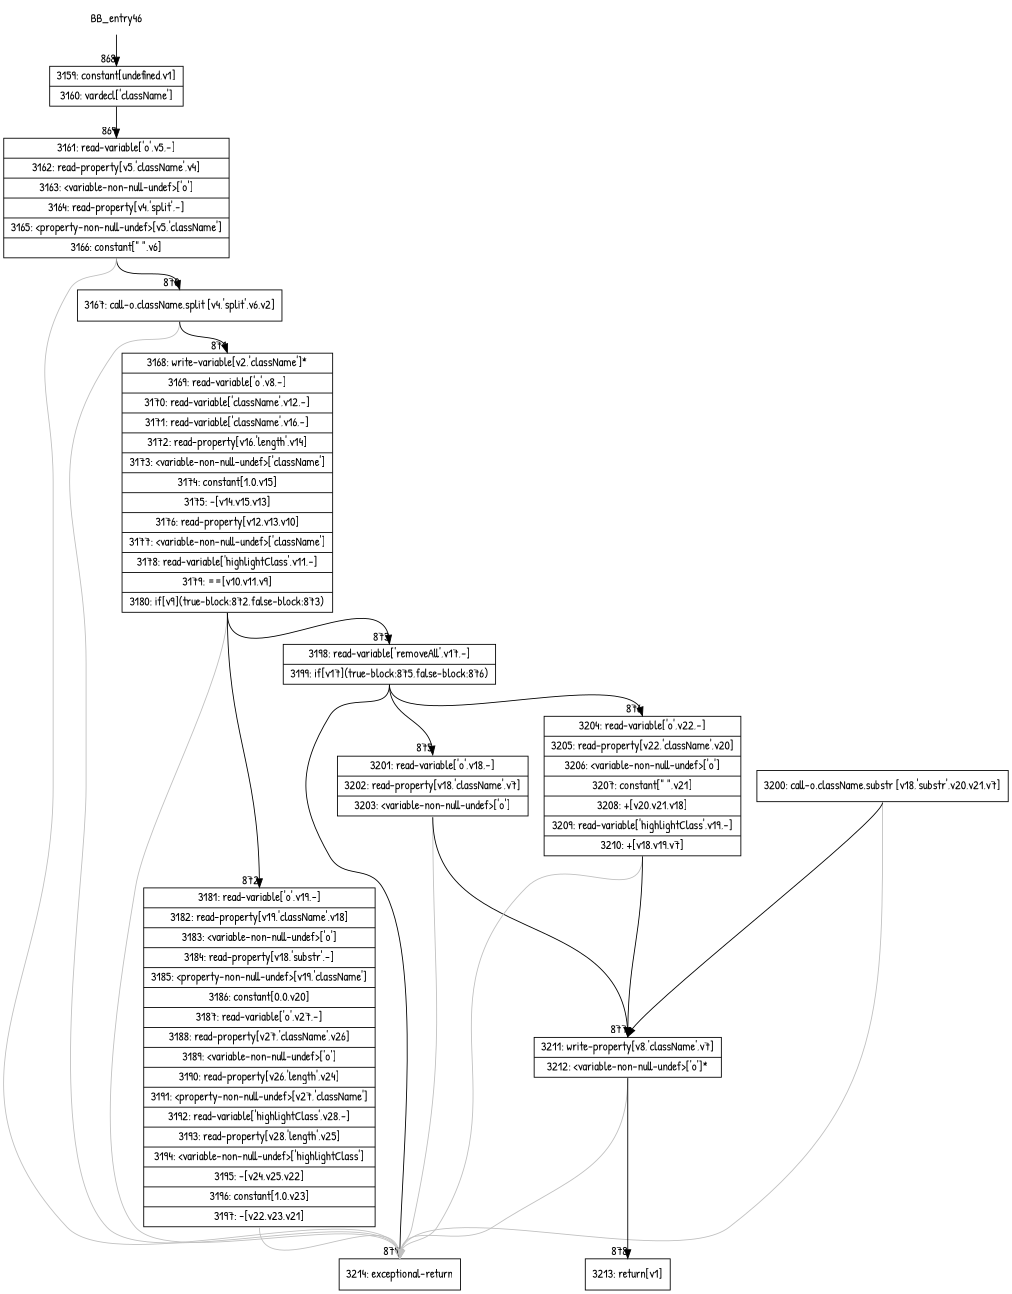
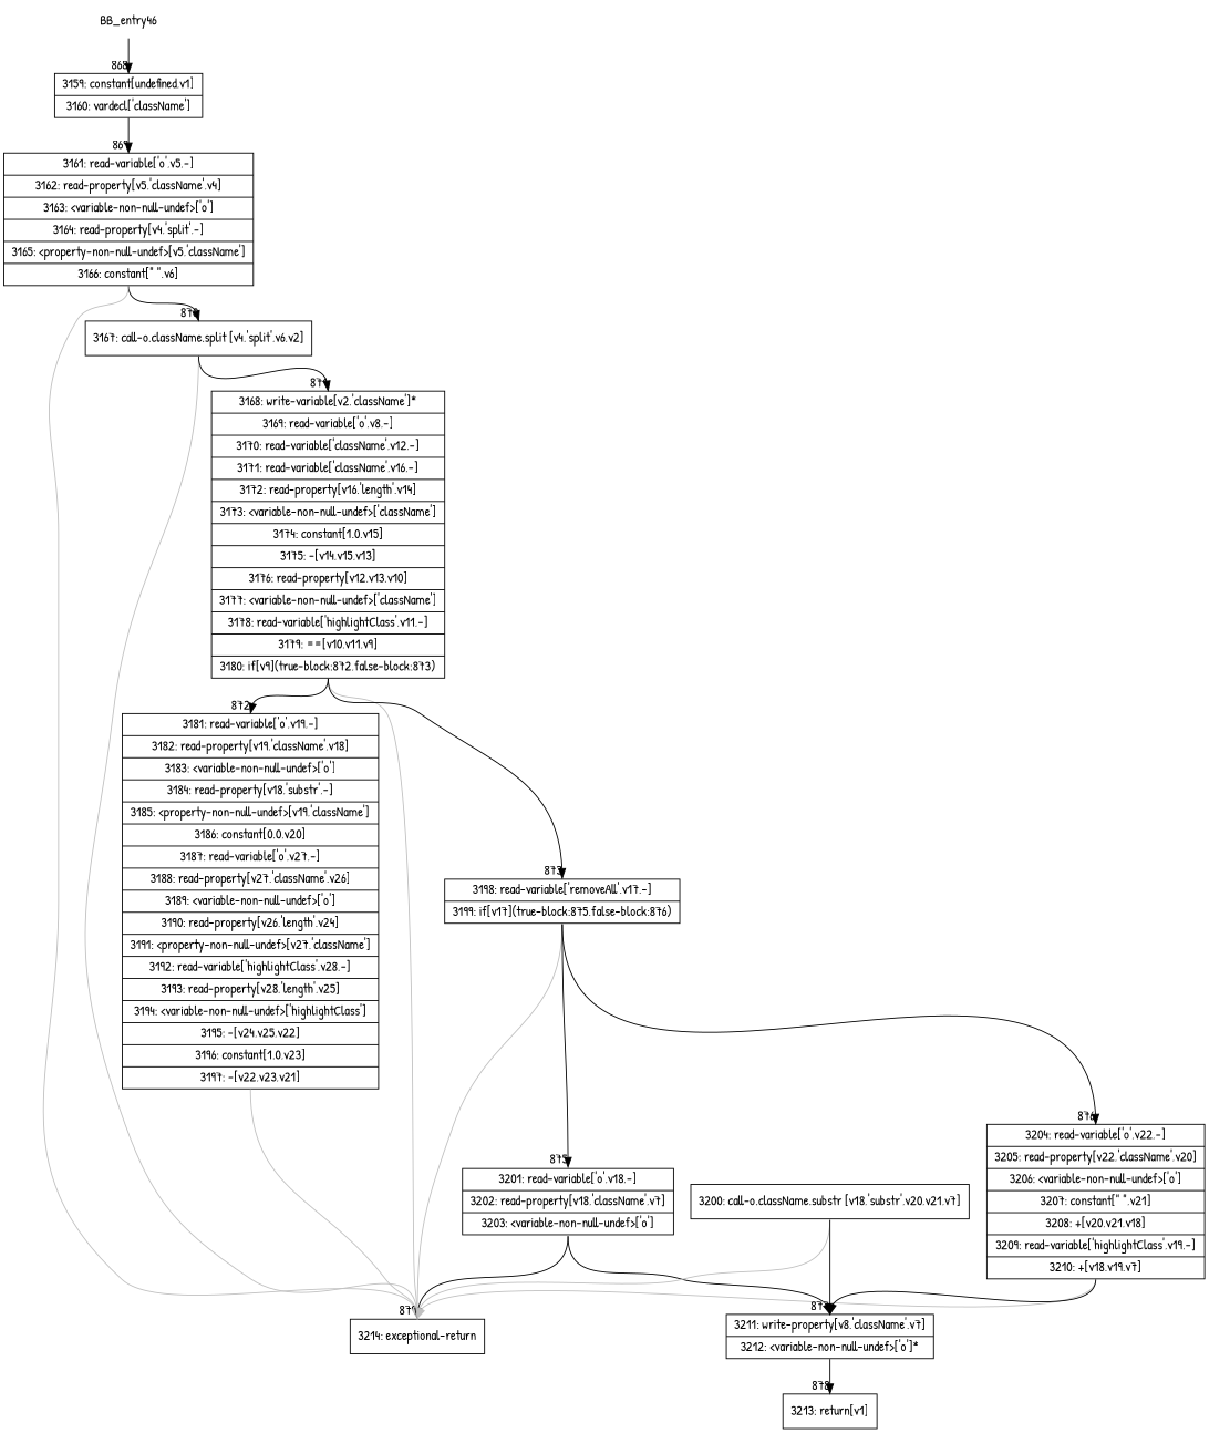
  digraph {
    fontname="Patrick Hand"
    rankdir=TD
    node [fontname="Patrick Hand" shape=record]
    edge [fontname="Patrick Hand" headport=n tailport=s]
    BB_entry46 [shape=none]
    n2 [label="{3159: constant[undefined,v1]|3160: vardecl['className']}"]
    n3 [label="{3161: read-variable['o',v5,-]|3162: read-property[v5,'className',v4]|3163: \<variable-non-null-undef\>['o']|3164: read-property[v4,'split',-]|3165: \<property-non-null-undef\>[v5,'className']|3166: constant[\" \",v6]}"]
    n4 [label="{3167: call-o.className.split [v4,'split',v6,v2]}"]
    n5 [label="{3214: exceptional-return}"]
    n6 [label="{3168: write-variable[v2,'className']*|3169: read-variable['o',v8,-]|3170: read-variable['className',v12,-]|3171: read-variable['className',v16,-]|3172: read-property[v16,'length',v14]|3173: \<variable-non-null-undef\>['className']|3174: constant[1.0,v15]|3175: -[v14,v15,v13]|3176: read-property[v12,v13,v10]|3177: \<variable-non-null-undef\>['className']|3178: read-variable['highlightClass',v11,-]|3179: ==[v10,v11,v9]|3180: if[v9](true-block:872,false-block:873)}"]
    n7 [label="{3181: read-variable['o',v19,-]|3182: read-property[v19,'className',v18]|3183: \<variable-non-null-undef\>['o']|3184: read-property[v18,'substr',-]|3185: \<property-non-null-undef\>[v19,'className']|3186: constant[0.0,v20]|3187: read-variable['o',v27,-]|3188: read-property[v27,'className',v26]|3189: \<variable-non-null-undef\>['o']|3190: read-property[v26,'length',v24]|3191: \<property-non-null-undef\>[v27,'className']|3192: read-variable['highlightClass',v28,-]|3193: read-property[v28,'length',v25]|3194: \<variable-non-null-undef\>['highlightClass']|3195: -[v24,v25,v22]|3196: constant[1.0,v23]|3197: -[v22,v23,v21]}"]
    n8 [label="{3198: read-variable['removeAll',v17,-]|3199: if[v17](true-block:875,false-block:876)}"]
    n9 [label="{3201: read-variable['o',v18,-]|3202: read-property[v18,'className',v7]|3203: \<variable-non-null-undef\>['o']}"]
    n10 [label="{3204: read-variable['o',v22,-]|3205: read-property[v22,'className',v20]|3206: \<variable-non-null-undef\>['o']|3207: constant[\" \",v21]|3208: +[v20,v21,v18]|3209: read-variable['highlightClass',v19,-]|3210: +[v18,v19,v7]}"]
    n11 [label="{3200: call-o.className.substr [v18,'substr',v20,v21,v7]}"]
    n12 [label="{3211: write-property[v8,'className',v7]|3212: \<variable-non-null-undef\>['o']*}"]
    n13 [label="{3213: return[v1]}"]
    BB_entry46 -> n2 [headlabel="    868"]
    n2 -> n3 [headlabel="      869"]
    n3 -> n4 [headlabel="      870"]
    n3 -> n5 [color=gray headlabel="      879"]
    n4 -> n5 [color=gray]
    n4 -> n6 [headlabel="      871"]
    n6 -> n5 [color=gray]
    n6 -> n7 [headlabel="      872"]
    n6 -> n8 [headlabel="      873"]
    n7 -> n5 [color=gray]
-   n8 -> n5 [color=black]
+   n8 -> n5 [color=gray]
    n8 -> n9 [headlabel="      875"]
    n8 -> n10 [headlabel="      876"]
-   n9 -> n5 [color=gray]
+   n9 -> n5 [color=black]
    n9 -> n12
    n10 -> n5 [color=gray]
    n10 -> n12
    n11 -> n5 [color=gray]
    n11 -> n12 [headlabel="      877"]
-   n12 -> n5 [color=gray]
    n12 -> n13 [headlabel="      878"]
  }
